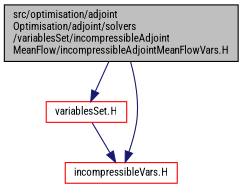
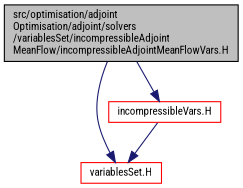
  digraph {
    fontname="Roboto Condensed"
    node [color=red fontname="Roboto Condensed" fontsize=10 shape=record]
    edge [color=midnightblue fontname="Roboto Condensed" fontsize=10 labelfontname=Helvetica labelfontsize=10 style=solid]
    n1 [color=black fillcolor=grey75 fontcolor=black height=0.2 label="src/optimisation/adjoint\lOptimisation/adjoint/solvers\l/variablesSet/incompressibleAdjoint\lMeanFlow/incompressibleAdjointMeanFlowVars.H" style=filled width=0.4]
    n2 [height=0.2 label="variablesSet.H" width=0.4]
    n3 [height=0.2 label="incompressibleVars.H" width=0.4]
    n1 -> n2
    n1 -> n3
-   n2 -> n3
+   n3 -> n2
  }
